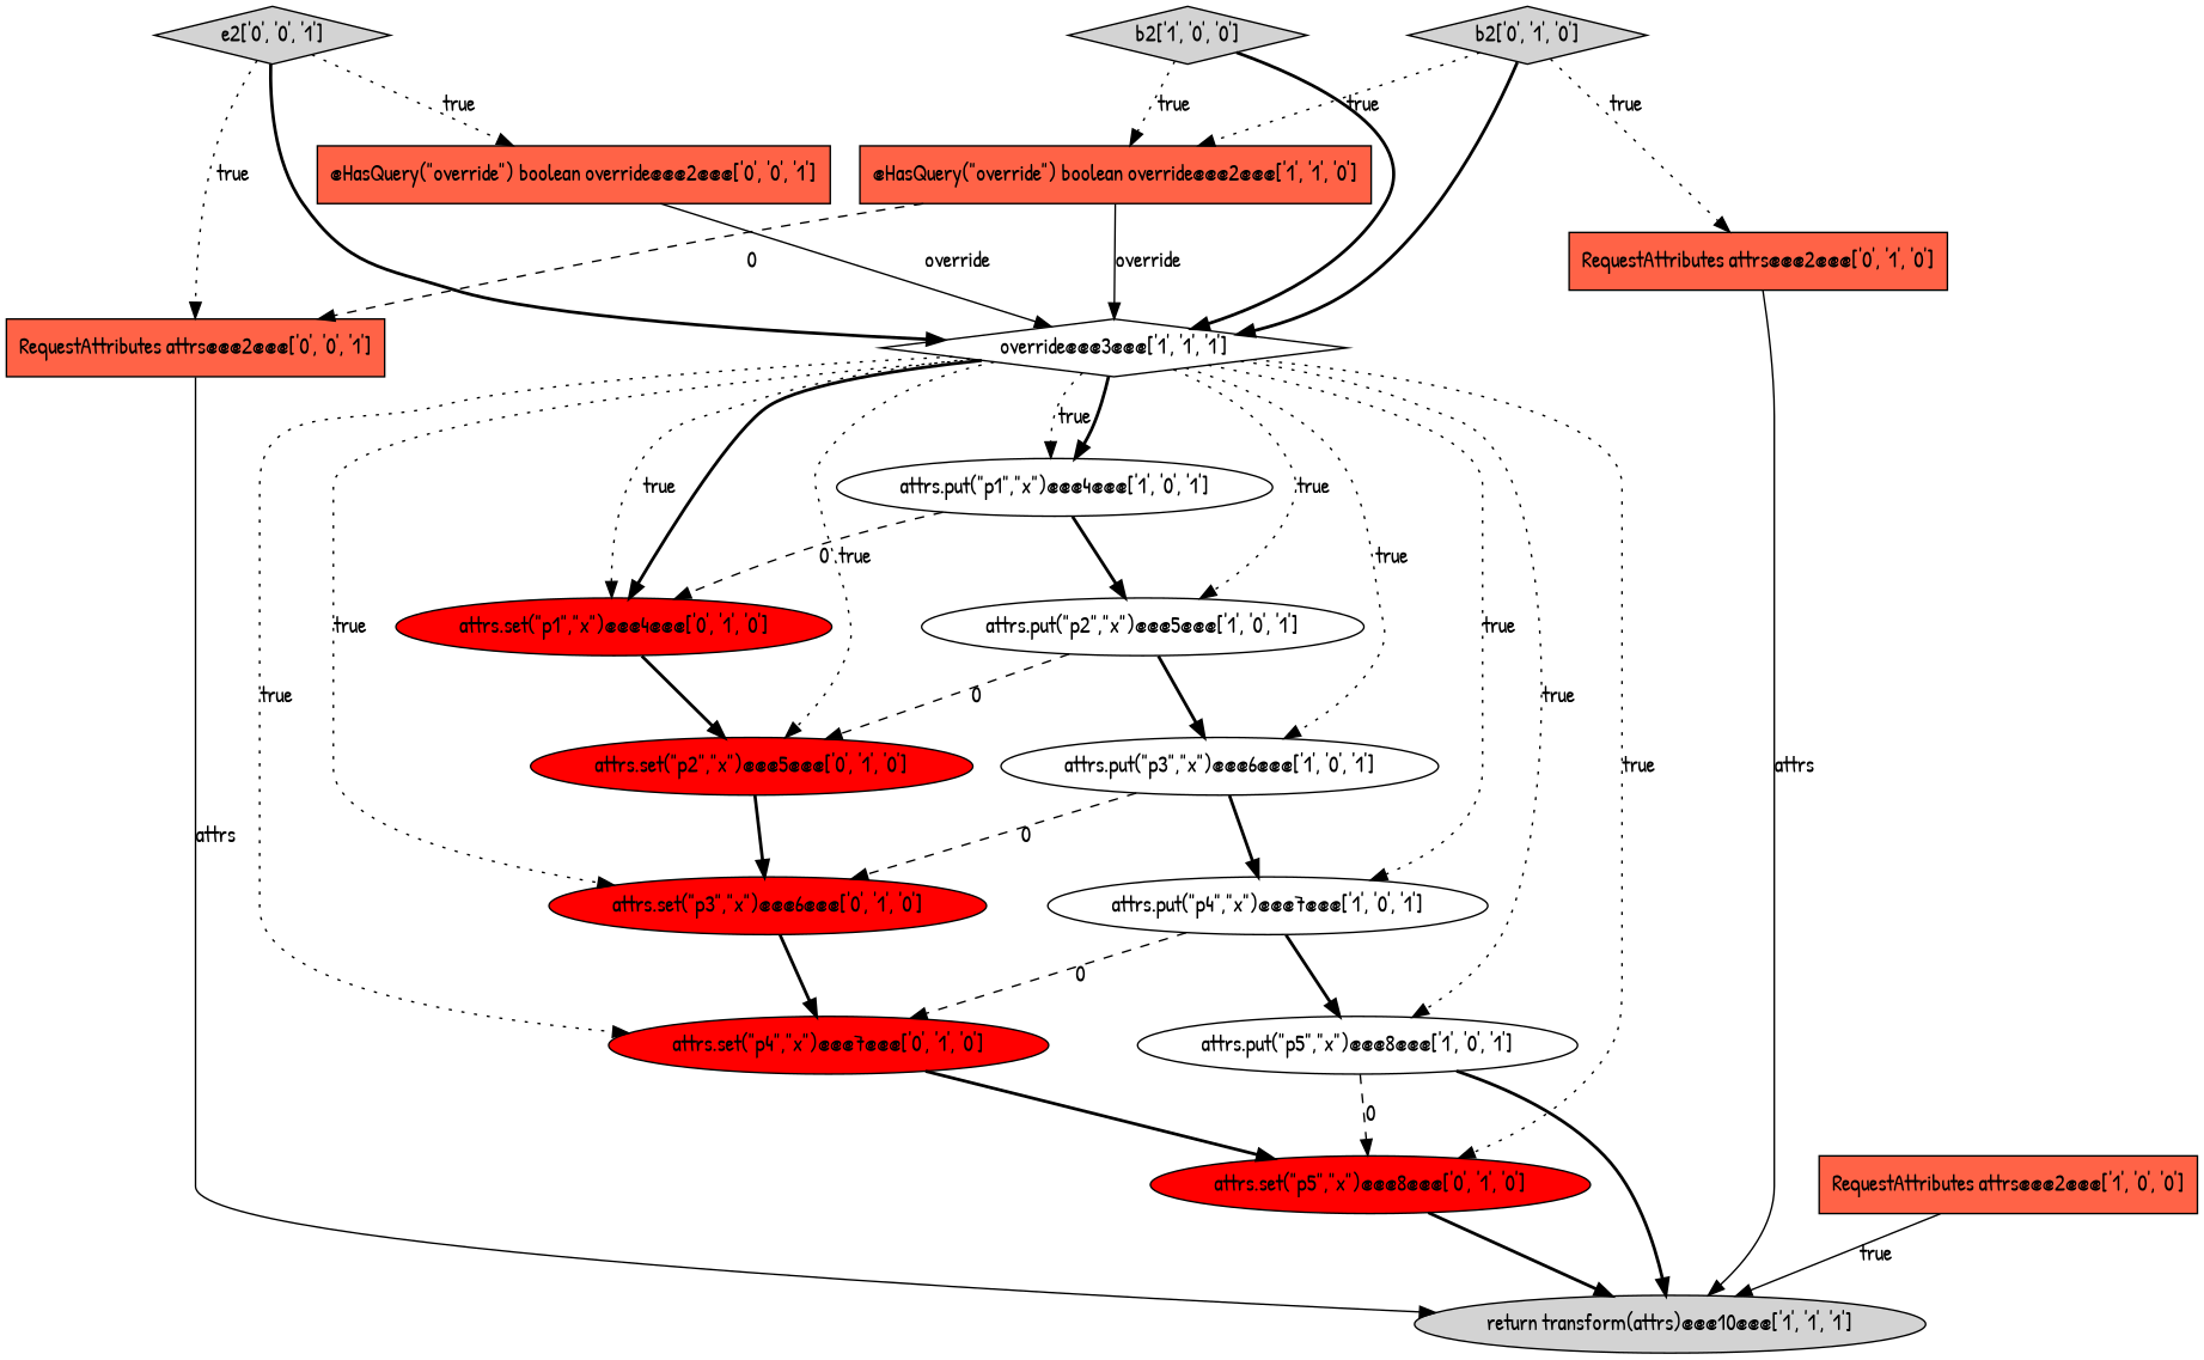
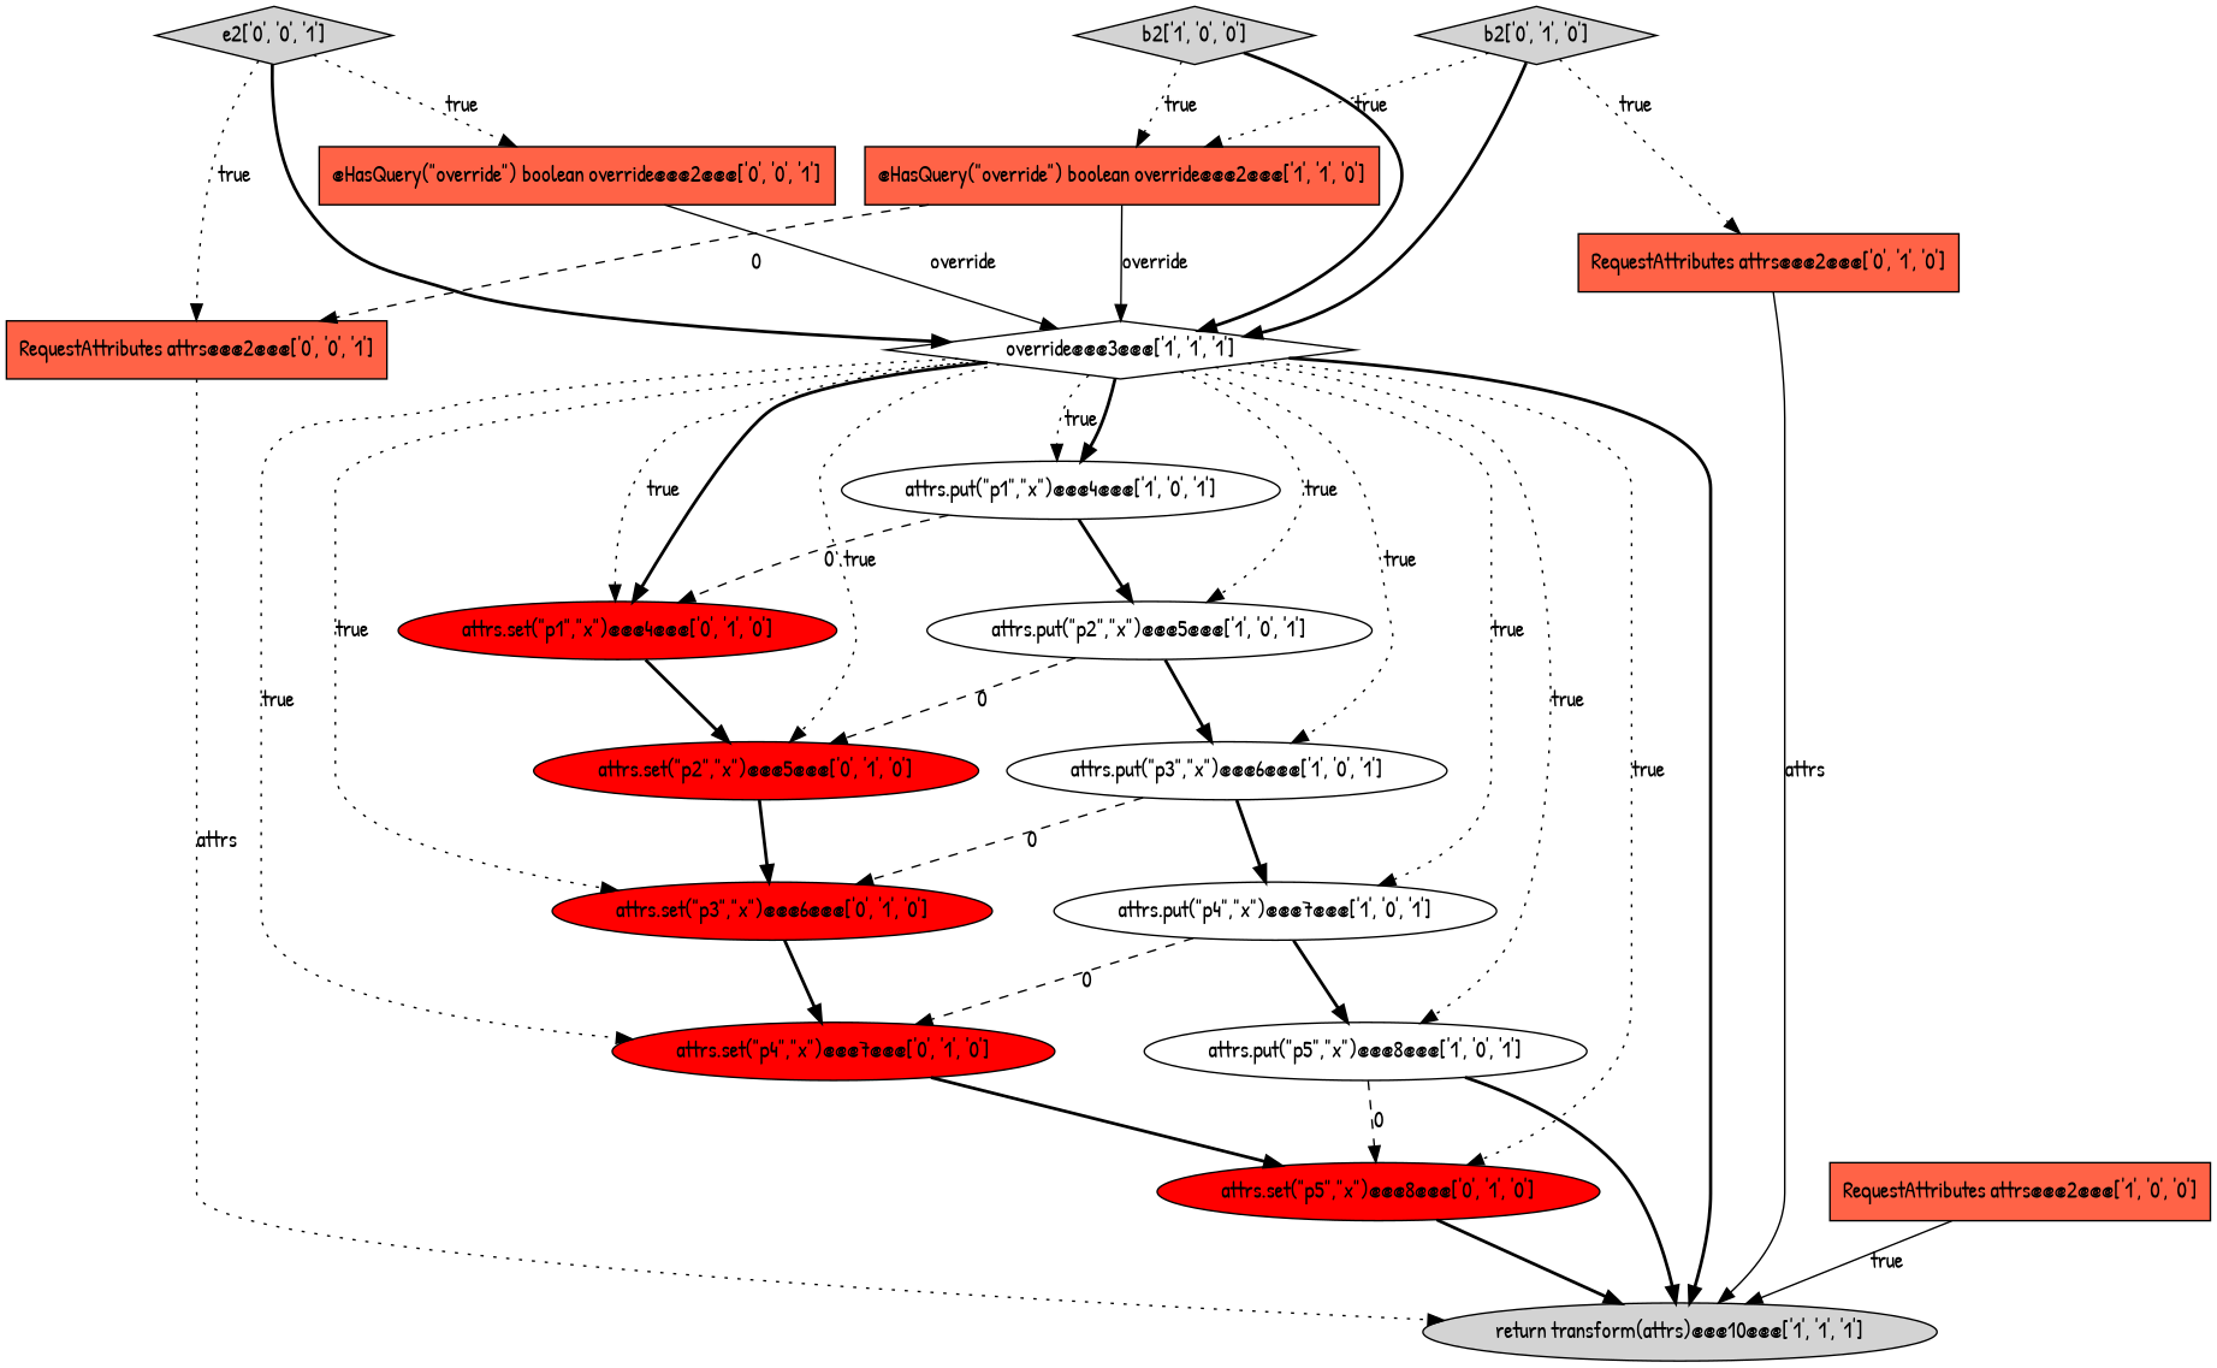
  digraph {
    fontname="Patrick Hand"
    node [fillcolor=white fontname="Patrick Hand" shape=ellipse style=filled]
    edge [fontname="Patrick Hand" style=bold]
    n1 [fillcolor=red label="attrs.set(\"p1\",\"x\")@@@4@@@['0', '1', '0']"]
    n2 [fillcolor=red label="attrs.set(\"p2\",\"x\")@@@5@@@['0', '1', '0']"]
    n3 [fillcolor=red label="attrs.set(\"p3\",\"x\")@@@6@@@['0', '1', '0']"]
    n4 [fillcolor=red label="attrs.set(\"p4\",\"x\")@@@7@@@['0', '1', '0']"]
    n5 [fillcolor=red label="attrs.set(\"p5\",\"x\")@@@8@@@['0', '1', '0']"]
    n6 [fillcolor=lightgray label="return transform(attrs)@@@10@@@['1', '1', '1']"]
    n7 [fillcolor=tomato label="@HasQuery(\"override\") boolean override@@@2@@@['0', '0', '1']" shape=box]
    n8 [label="override@@@3@@@['1', '1', '1']" shape=diamond]
    n9 [label="attrs.put(\"p4\",\"x\")@@@7@@@['1', '0', '1']"]
    n10 [label="attrs.put(\"p5\",\"x\")@@@8@@@['1', '0', '1']"]
    n11 [label="attrs.put(\"p1\",\"x\")@@@4@@@['1', '0', '1']"]
    n12 [label="attrs.put(\"p2\",\"x\")@@@5@@@['1', '0', '1']"]
    n13 [label="attrs.put(\"p3\",\"x\")@@@6@@@['1', '0', '1']"]
    n14 [fillcolor=tomato label="RequestAttributes attrs@@@2@@@['0', '1', '0']" shape=box]
    n15 [fillcolor=lightgray label="b2['1', '0', '0']" shape=diamond]
    n16 [fillcolor=tomato label="@HasQuery(\"override\") boolean override@@@2@@@['1', '1', '0']" shape=box]
    n17 [fillcolor=tomato label="RequestAttributes attrs@@@2@@@['0', '0', '1']" shape=box]
    n18 [fillcolor=tomato label="RequestAttributes attrs@@@2@@@['1', '0', '0']" shape=box]
    n19 [fillcolor=lightgray label="b2['0', '1', '0']" shape=diamond]
    n20 [fillcolor=lightgray label="e2['0', '0', '1']" shape=diamond]
    n1 -> n2
    n2 -> n3
    n3 -> n4
    n4 -> n5
    n5 -> n6
    n7 -> n8 [label=override style=solid]
    n8 -> n1
    n8 -> n1 [label=true style=dotted]
    n8 -> n2 [label=true style=dotted]
    n8 -> n3 [label=true style=dotted]
    n8 -> n4 [label=true style=dotted]
    n8 -> n5 [label=true style=dotted]
+   n8 -> n6
    n8 -> n9 [label=true style=dotted]
    n8 -> n10 [label=true style=dotted]
    n8 -> n11 [label=true style=dotted]
    n8 -> n11
    n8 -> n12 [label=true style=dotted]
    n8 -> n13 [label=true style=dotted]
    n9 -> n4 [label=0 style=dashed]
    n9 -> n10
    n10 -> n5 [label=0 style=dashed]
    n10 -> n6
    n11 -> n1 [label=0 style=dashed]
    n11 -> n12
    n12 -> n2 [label=0 style=dashed]
    n12 -> n13
    n13 -> n3 [label=0 style=dashed]
    n13 -> n9
    n14 -> n6 [label=attrs style=solid]
    n15 -> n8
    n15 -> n16 [label=true style=dotted]
    n16 -> n8 [label=override style=solid]
    n16 -> n17 [label=0 style=dashed]
-   n17 -> n6 [label=attrs style=solid]
+   n17 -> n6 [label=attrs style=dotted]
    n18 -> n6 [label=true style=solid]
    n19 -> n8
    n19 -> n14 [label=true style=dotted]
    n19 -> n16 [label=true style=dotted]
    n20 -> n7 [label=true style=dotted]
    n20 -> n8
    n20 -> n17 [label=true style=dotted]
  }
